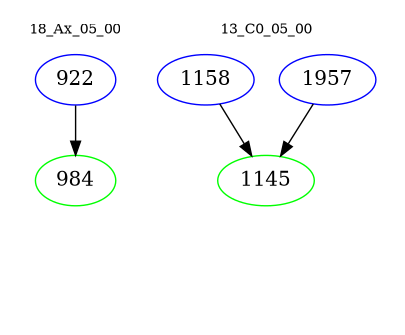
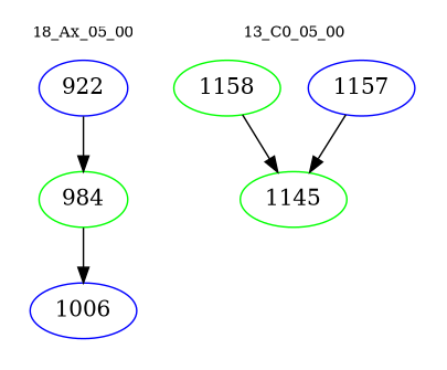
  digraph {
    node [color=blue]
    edge [color=black]
    n1 [label=922]
    n2 [color=green label=984]
-   n4 [label=1957]
+   n3 [label=1006]
+   n4 [label=1157]
    n5 [color=green label=1145]
-   n6 [label=1158]
+   n6 [color=green label=1158]
    subgraph cluster_1 {
      color=white
      fontsize=10
      label="18_Ax_05_00"
      n1
      n2
+     n3
    }
    subgraph cluster_2 {
      color=white
      fontsize=10
      label="13_C0_05_00"
      n4
      n5
      n6
    }
    n1 -> n2
+   n2 -> n3
    n4 -> n5
    n6 -> n5
  }
